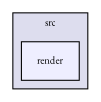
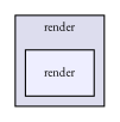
  digraph {
    compound=true
    fontname="EB Garamond"
    n1 [fillcolor="#eeeeff" fontname="EB Garamond" fontsize=10 label=render pencolor=black shape=box style=filled]
    subgraph cluster_1 {
      bgcolor="#ddddee"
      fontsize=10
-     label=src
+     label=render
      pencolor=black
      n1
    }
  }
